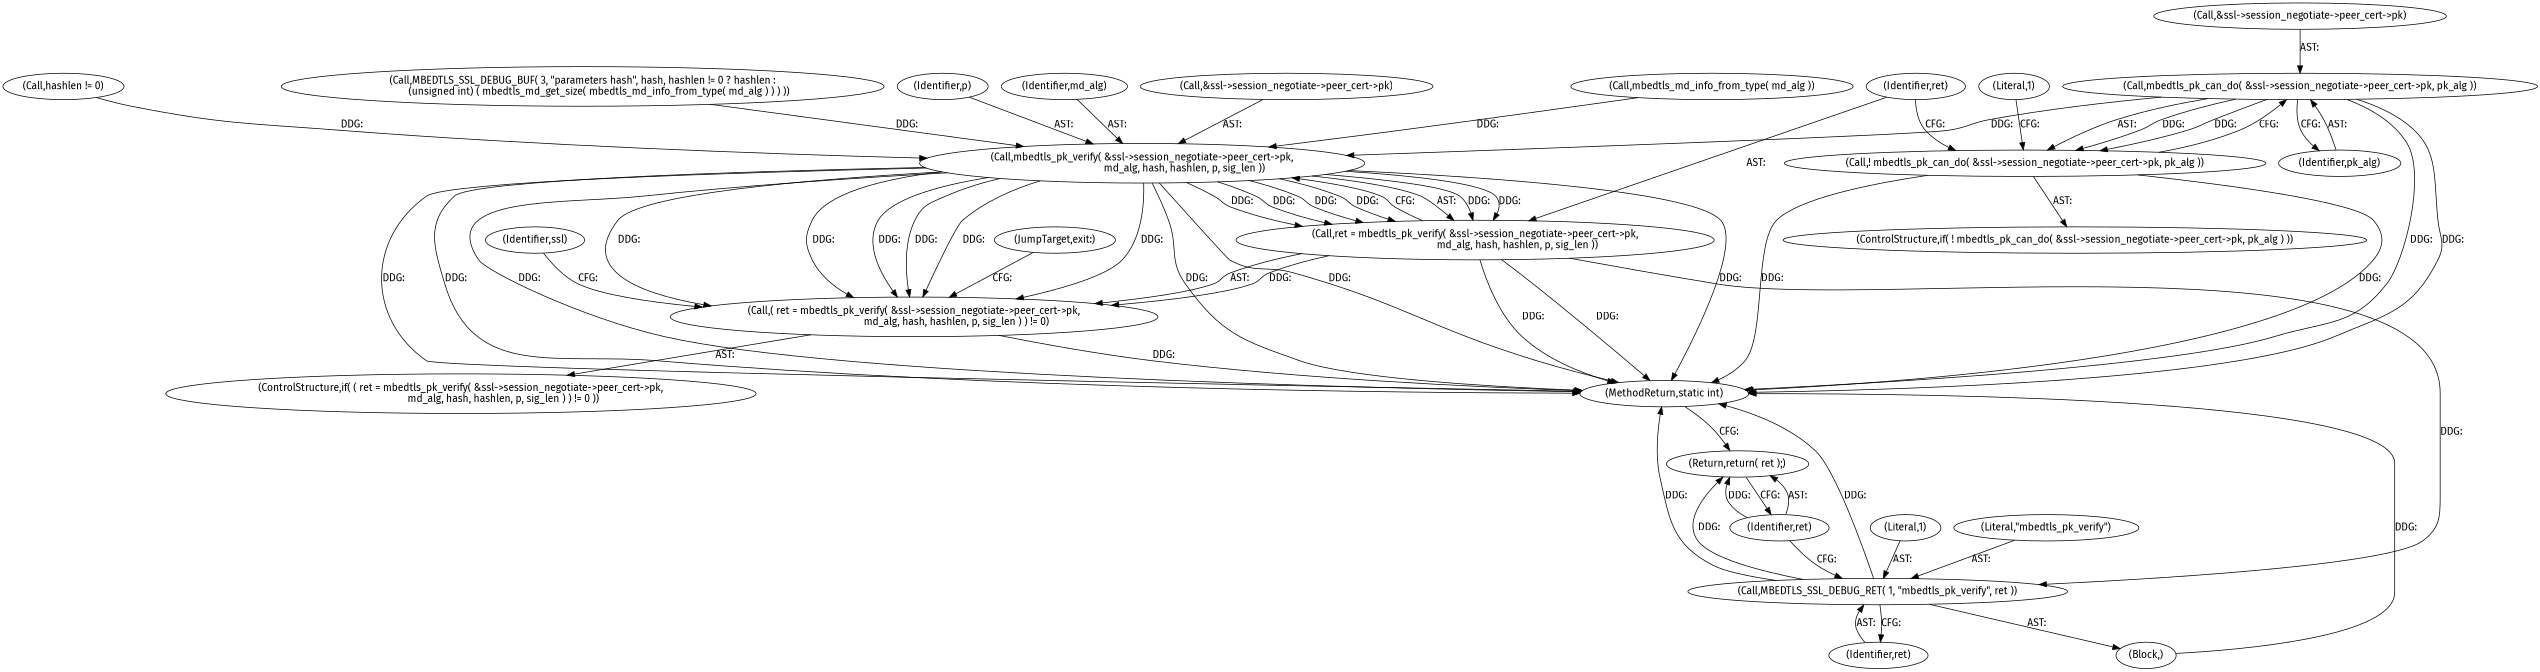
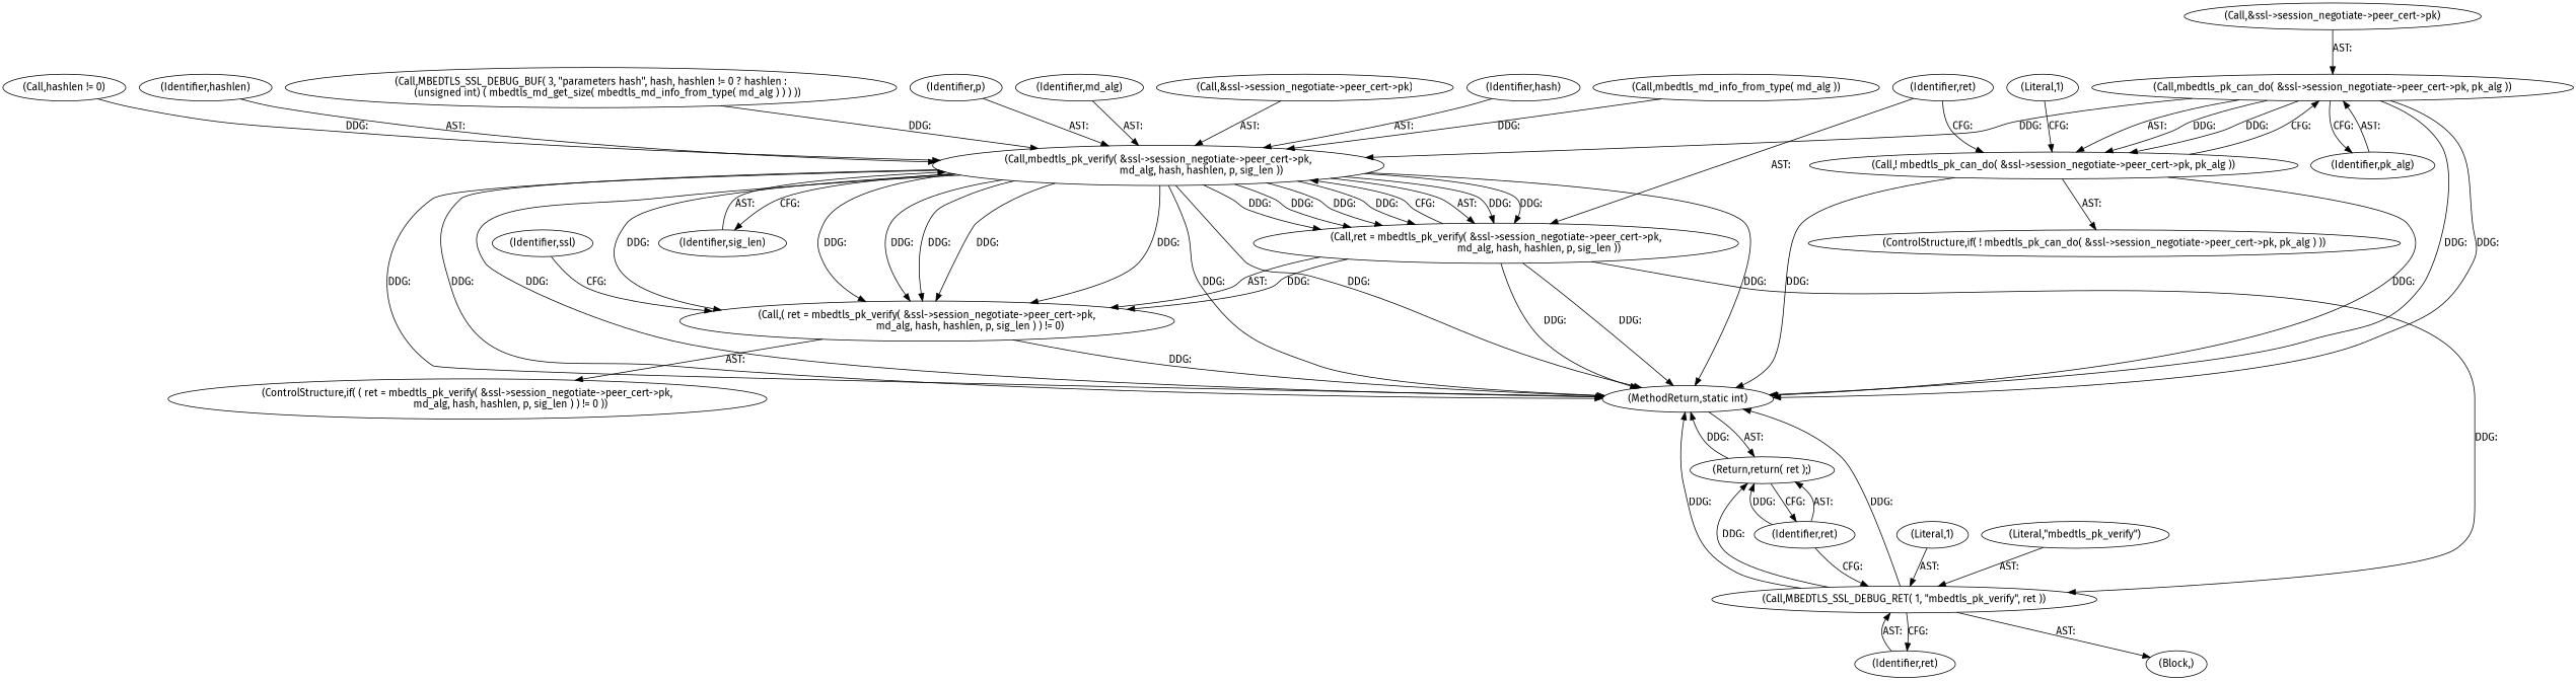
  digraph {
    fontname="Fira Sans"
    node [fontname="Fira Sans"]
    edge [fontname="Fira Sans"]
    n1 [label="(Call,mbedtls_pk_can_do( &ssl->session_negotiate->peer_cert->pk, pk_alg ))"]
    n2 [label="(Call,! mbedtls_pk_can_do( &ssl->session_negotiate->peer_cert->pk, pk_alg ))"]
    n3 [label="(Call,mbedtls_pk_verify( &ssl->session_negotiate->peer_cert->pk,\n                               md_alg, hash, hashlen, p, sig_len ))"]
    n4 [label="(Identifier,pk_alg)"]
    n5 [label="(MethodReturn,static int)"]
    n6 [label="(ControlStructure,if( ! mbedtls_pk_can_do( &ssl->session_negotiate->peer_cert->pk, pk_alg ) ))"]
    n7 [label="(Call,( ret = mbedtls_pk_verify( &ssl->session_negotiate->peer_cert->pk,\n                               md_alg, hash, hashlen, p, sig_len ) ) != 0)"]
    n8 [label="(Call,ret = mbedtls_pk_verify( &ssl->session_negotiate->peer_cert->pk,\n                               md_alg, hash, hashlen, p, sig_len ))"]
+   n9 [label="(Identifier,sig_len)"]
    n10 [label="(Return,return( ret );)"]
    n11 [label="(ControlStructure,if( ( ret = mbedtls_pk_verify( &ssl->session_negotiate->peer_cert->pk,\n                               md_alg, hash, hashlen, p, sig_len ) ) != 0 ))"]
    n12 [label="(Call,MBEDTLS_SSL_DEBUG_RET( 1, \"mbedtls_pk_verify\", ret ))"]
    n13 [label="(Block,)"]
    n14 [label="(Identifier,ret)"]
    n15 [label="(Identifier,ret)"]
+   n16 [label="(Identifier,hash)"]
    n17 [label="(Call,mbedtls_md_info_from_type( md_alg ))"]
    n18 [label="(Call,hashlen != 0)"]
    n19 [label="(Literal,1)"]
-   n20 [label="(JumpTarget,exit:)"]
    n21 [label="(Literal,1)"]
    n22 [label="(Identifier,ret)"]
    n23 [label="(Literal,\"mbedtls_pk_verify\")"]
+   n24 [label="(Identifier,hashlen)"]
    n25 [label="(Call,MBEDTLS_SSL_DEBUG_BUF( 3, \"parameters hash\", hash, hashlen != 0 ? hashlen :\n            (unsigned int) ( mbedtls_md_get_size( mbedtls_md_info_from_type( md_alg ) ) ) ))"]
    n26 [label="(Identifier,ssl)"]
    n27 [label="(Identifier,p)"]
    n28 [label="(Identifier,md_alg)"]
    n29 [label="(Call,&ssl->session_negotiate->peer_cert->pk)"]
    n30 [label="(Call,&ssl->session_negotiate->peer_cert->pk)"]
    n1 -> n2 [label="AST: "]
    n1 -> n2 [label="DDG: "]
    n1 -> n2 [label="DDG: "]
    n1 -> n3 [label="DDG: "]
    n1 -> n4 [label="CFG: "]
    n1 -> n5 [label="DDG: "]
    n1 -> n5 [label="DDG: "]
    n2 -> n1 [label="CFG: "]
    n2 -> n5 [label="DDG: "]
    n2 -> n5 [label="DDG: "]
    n2 -> n6 [label="AST: "]
    n3 -> n5 [label="DDG: "]
    n3 -> n5 [label="DDG: "]
    n3 -> n5 [label="DDG: "]
    n3 -> n5 [label="DDG: "]
    n3 -> n5 [label="DDG: "]
    n3 -> n5 [label="DDG: "]
    n3 -> n7 [label="DDG: "]
    n3 -> n7 [label="DDG: "]
    n3 -> n7 [label="DDG: "]
    n3 -> n7 [label="DDG: "]
    n3 -> n7 [label="DDG: "]
    n3 -> n7 [label="DDG: "]
    n3 -> n8 [label="AST: "]
    n3 -> n8 [label="DDG: "]
    n3 -> n8 [label="DDG: "]
    n3 -> n8 [label="DDG: "]
    n3 -> n8 [label="DDG: "]
    n3 -> n8 [label="DDG: "]
    n3 -> n8 [label="DDG: "]
+   n3 -> n9 [label="CFG: "]
    n4 -> n1 [label="AST: "]
-   n5 -> n10 [label="CFG: "]
+   n5 -> n10 [label="AST: "]
    n7 -> n5 [label="DDG: "]
    n7 -> n11 [label="AST: "]
    n8 -> n3 [label="CFG: "]
    n8 -> n5 [label="DDG: "]
    n8 -> n5 [label="DDG: "]
    n8 -> n7 [label="AST: "]
    n8 -> n7 [label="DDG: "]
    n8 -> n12 [label="DDG: "]
-   n13 -> n5 [label="DDG: "]
+   n9 -> n3 [label="AST: "]
+   n10 -> n5 [label="DDG: "]
    n10 -> n15 [label="CFG: "]
    n12 -> n5 [label="DDG: "]
    n12 -> n5 [label="DDG: "]
    n12 -> n10 [label="DDG: "]
    n12 -> n13 [label="AST: "]
    n12 -> n14 [label="CFG: "]
    n14 -> n12 [label="AST: "]
    n15 -> n10 [label="AST: "]
    n15 -> n10 [label="DDG: "]
    n15 -> n12 [label="CFG: "]
+   n16 -> n3 [label="AST: "]
    n17 -> n3 [label="DDG: "]
    n18 -> n3 [label="DDG: "]
    n19 -> n12 [label="AST: "]
-   n20 -> n7 [label="CFG: "]
    n21 -> n2 [label="CFG: "]
    n22 -> n2 [label="CFG: "]
    n22 -> n8 [label="AST: "]
    n23 -> n12 [label="AST: "]
+   n24 -> n3 [label="AST: "]
    n25 -> n3 [label="DDG: "]
    n26 -> n7 [label="CFG: "]
    n27 -> n3 [label="AST: "]
    n28 -> n3 [label="AST: "]
    n29 -> n1 [label="AST: "]
    n30 -> n3 [label="AST: "]
  }
